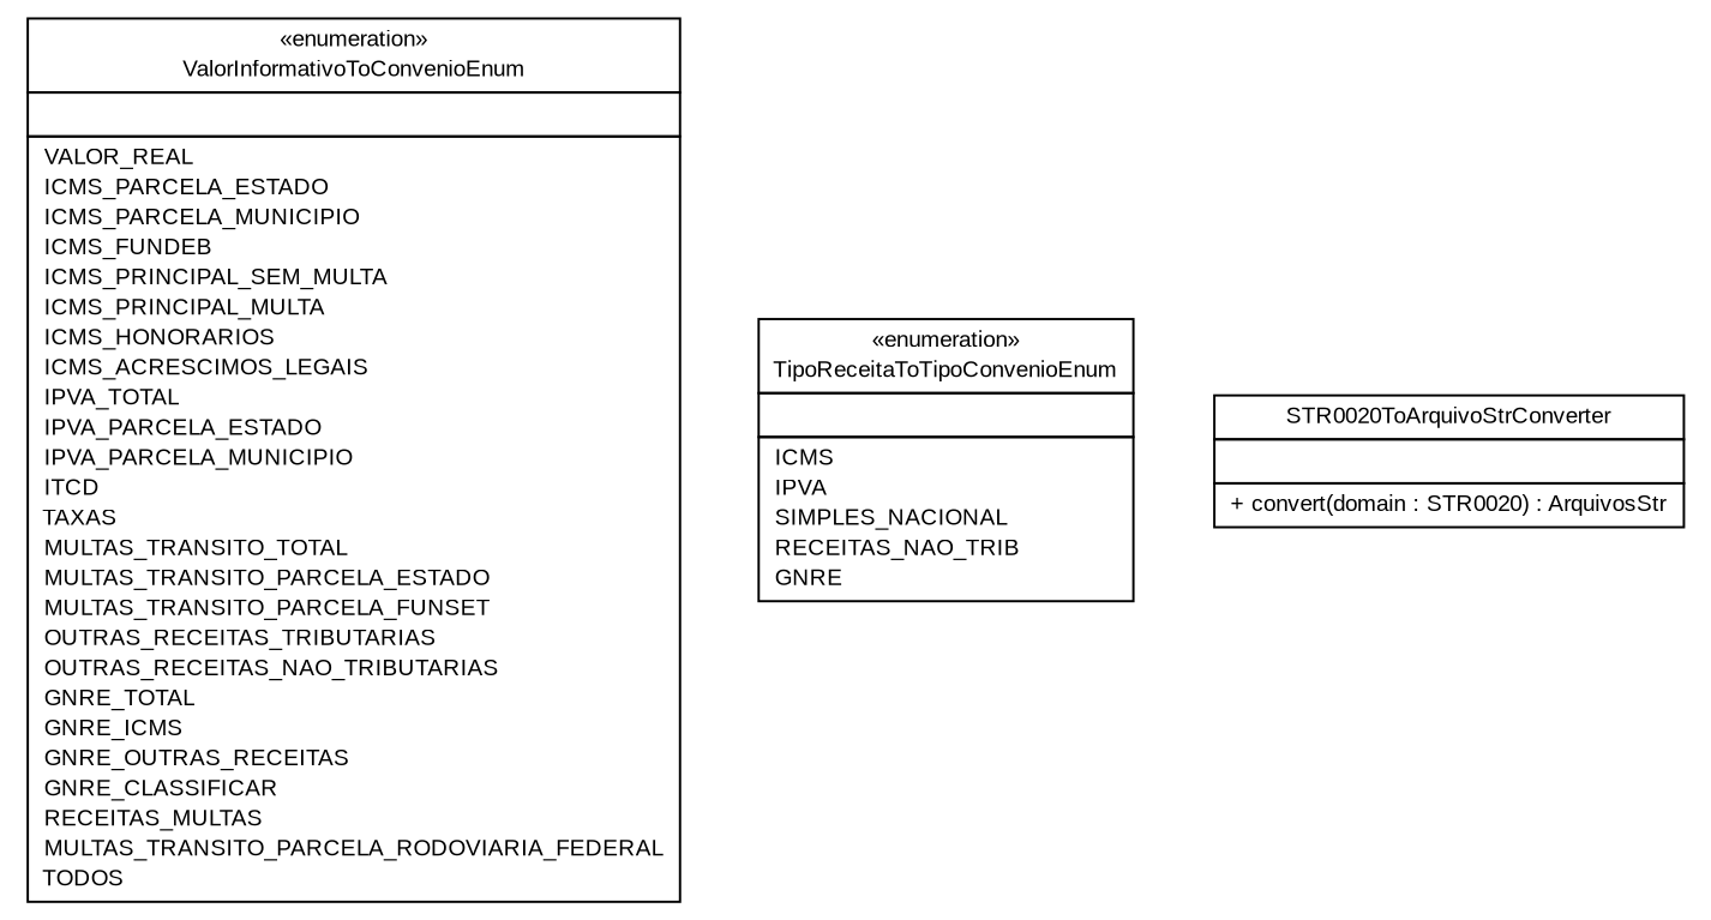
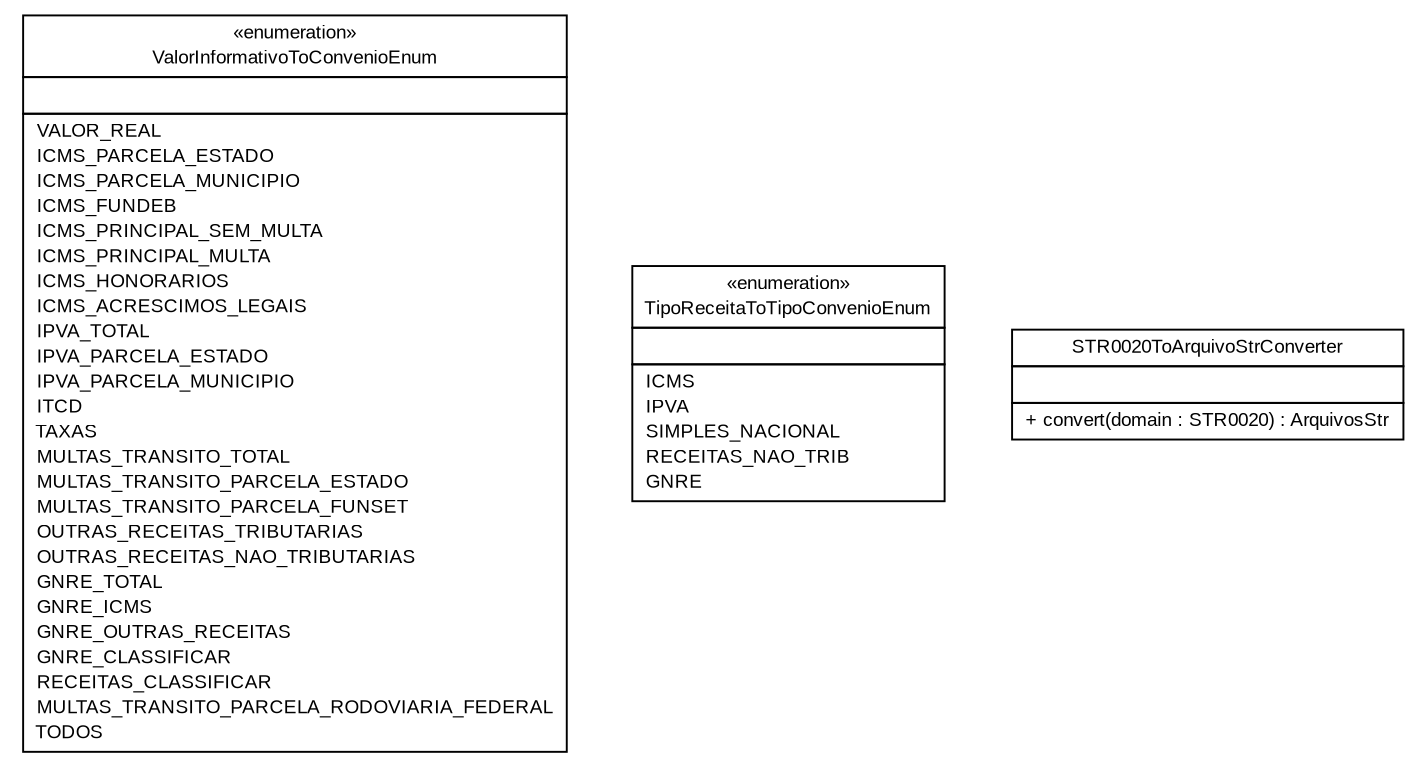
  digraph {
    nodesep=0.25
    ranksep=0.5
    node [fontcolor=black fontname=arial fontsize=10.0 shape=plaintext]
-   n1 [label=<<table title="br.gov.to.sefaz.arr.processamento.converter.str.ValorInformativoToConvenioEnum" border="0" cellborder="1" cellspacing="0" cellpadding="2" port="p" href="./ValorInformativoToConvenioEnum.html"> 		<tr><td><table border="0" cellspacing="0" cellpadding="1"> <tr><td align="center" balign="center"> &#171;enumeration&#187; </td></tr> <tr><td align="center" balign="center"> ValorInformativoToConvenioEnum </td></tr> 		</table></td></tr> 		<tr><td><table border="0" cellspacing="0" cellpadding="1"> <tr><td align="left" balign="left">  </td></tr> 		</table></td></tr> 		<tr><td><table border="0" cellspacing="0" cellpadding="1"> <tr><td align="left" balign="left"> VALOR_REAL </td></tr> <tr><td align="left" balign="left"> ICMS_PARCELA_ESTADO </td></tr> <tr><td align="left" balign="left"> ICMS_PARCELA_MUNICIPIO </td></tr> <tr><td align="left" balign="left"> ICMS_FUNDEB </td></tr> <tr><td align="left" balign="left"> ICMS_PRINCIPAL_SEM_MULTA </td></tr> <tr><td align="left" balign="left"> ICMS_PRINCIPAL_MULTA </td></tr> <tr><td align="left" balign="left"> ICMS_HONORARIOS </td></tr> <tr><td align="left" balign="left"> ICMS_ACRESCIMOS_LEGAIS </td></tr> <tr><td align="left" balign="left"> IPVA_TOTAL </td></tr> <tr><td align="left" balign="left"> IPVA_PARCELA_ESTADO </td></tr> <tr><td align="left" balign="left"> IPVA_PARCELA_MUNICIPIO </td></tr> <tr><td align="left" balign="left"> ITCD </td></tr> <tr><td align="left" balign="left"> TAXAS </td></tr> <tr><td align="left" balign="left"> MULTAS_TRANSITO_TOTAL </td></tr> <tr><td align="left" balign="left"> MULTAS_TRANSITO_PARCELA_ESTADO </td></tr> <tr><td align="left" balign="left"> MULTAS_TRANSITO_PARCELA_FUNSET </td></tr> <tr><td align="left" balign="left"> OUTRAS_RECEITAS_TRIBUTARIAS </td></tr> <tr><td align="left" balign="left"> OUTRAS_RECEITAS_NAO_TRIBUTARIAS </td></tr> <tr><td align="left" balign="left"> GNRE_TOTAL </td></tr> <tr><td align="left" balign="left"> GNRE_ICMS </td></tr> <tr><td align="left" balign="left"> GNRE_OUTRAS_RECEITAS </td></tr> <tr><td align="left" balign="left"> GNRE_CLASSIFICAR </td></tr> <tr><td align="left" balign="left"> RECEITAS_MULTAS </td></tr> <tr><td align="left" balign="left"> MULTAS_TRANSITO_PARCELA_RODOVIARIA_FEDERAL </td></tr> <tr><td align="left" balign="left"> TODOS </td></tr> 		</table></td></tr> 		</table>>]
+   n1 [label=<<table title="br.gov.to.sefaz.arr.processamento.converter.str.ValorInformativoToConvenioEnum" border="0" cellborder="1" cellspacing="0" cellpadding="2" port="p" href="./ValorInformativoToConvenioEnum.html"> 		<tr><td><table border="0" cellspacing="0" cellpadding="1"> <tr><td align="center" balign="center"> &#171;enumeration&#187; </td></tr> <tr><td align="center" balign="center"> ValorInformativoToConvenioEnum </td></tr> 		</table></td></tr> 		<tr><td><table border="0" cellspacing="0" cellpadding="1"> <tr><td align="left" balign="left">  </td></tr> 		</table></td></tr> 		<tr><td><table border="0" cellspacing="0" cellpadding="1"> <tr><td align="left" balign="left"> VALOR_REAL </td></tr> <tr><td align="left" balign="left"> ICMS_PARCELA_ESTADO </td></tr> <tr><td align="left" balign="left"> ICMS_PARCELA_MUNICIPIO </td></tr> <tr><td align="left" balign="left"> ICMS_FUNDEB </td></tr> <tr><td align="left" balign="left"> ICMS_PRINCIPAL_SEM_MULTA </td></tr> <tr><td align="left" balign="left"> ICMS_PRINCIPAL_MULTA </td></tr> <tr><td align="left" balign="left"> ICMS_HONORARIOS </td></tr> <tr><td align="left" balign="left"> ICMS_ACRESCIMOS_LEGAIS </td></tr> <tr><td align="left" balign="left"> IPVA_TOTAL </td></tr> <tr><td align="left" balign="left"> IPVA_PARCELA_ESTADO </td></tr> <tr><td align="left" balign="left"> IPVA_PARCELA_MUNICIPIO </td></tr> <tr><td align="left" balign="left"> ITCD </td></tr> <tr><td align="left" balign="left"> TAXAS </td></tr> <tr><td align="left" balign="left"> MULTAS_TRANSITO_TOTAL </td></tr> <tr><td align="left" balign="left"> MULTAS_TRANSITO_PARCELA_ESTADO </td></tr> <tr><td align="left" balign="left"> MULTAS_TRANSITO_PARCELA_FUNSET </td></tr> <tr><td align="left" balign="left"> OUTRAS_RECEITAS_TRIBUTARIAS </td></tr> <tr><td align="left" balign="left"> OUTRAS_RECEITAS_NAO_TRIBUTARIAS </td></tr> <tr><td align="left" balign="left"> GNRE_TOTAL </td></tr> <tr><td align="left" balign="left"> GNRE_ICMS </td></tr> <tr><td align="left" balign="left"> GNRE_OUTRAS_RECEITAS </td></tr> <tr><td align="left" balign="left"> GNRE_CLASSIFICAR </td></tr> <tr><td align="left" balign="left"> RECEITAS_CLASSIFICAR </td></tr> <tr><td align="left" balign="left"> MULTAS_TRANSITO_PARCELA_RODOVIARIA_FEDERAL </td></tr> <tr><td align="left" balign="left"> TODOS </td></tr> 		</table></td></tr> 		</table>>]
    n2 [label=<<table title="br.gov.to.sefaz.arr.processamento.converter.str.TipoReceitaToTipoConvenioEnum" border="0" cellborder="1" cellspacing="0" cellpadding="2" port="p" href="./TipoReceitaToTipoConvenioEnum.html"> 		<tr><td><table border="0" cellspacing="0" cellpadding="1"> <tr><td align="center" balign="center"> &#171;enumeration&#187; </td></tr> <tr><td align="center" balign="center"> TipoReceitaToTipoConvenioEnum </td></tr> 		</table></td></tr> 		<tr><td><table border="0" cellspacing="0" cellpadding="1"> <tr><td align="left" balign="left">  </td></tr> 		</table></td></tr> 		<tr><td><table border="0" cellspacing="0" cellpadding="1"> <tr><td align="left" balign="left"> ICMS </td></tr> <tr><td align="left" balign="left"> IPVA </td></tr> <tr><td align="left" balign="left"> SIMPLES_NACIONAL </td></tr> <tr><td align="left" balign="left"> RECEITAS_NAO_TRIB </td></tr> <tr><td align="left" balign="left"> GNRE </td></tr> 		</table></td></tr> 		</table>>]
    n3 [label=<<table title="br.gov.to.sefaz.arr.processamento.converter.str.STR0020ToArquivoStrConverter" border="0" cellborder="1" cellspacing="0" cellpadding="2" port="p" href="./STR0020ToArquivoStrConverter.html"> 		<tr><td><table border="0" cellspacing="0" cellpadding="1"> <tr><td align="center" balign="center"> STR0020ToArquivoStrConverter </td></tr> 		</table></td></tr> 		<tr><td><table border="0" cellspacing="0" cellpadding="1"> <tr><td align="left" balign="left">  </td></tr> 		</table></td></tr> 		<tr><td><table border="0" cellspacing="0" cellpadding="1"> <tr><td align="left" balign="left"> + convert(domain : STR0020) : ArquivosStr </td></tr> 		</table></td></tr> 		</table>>]
  }
